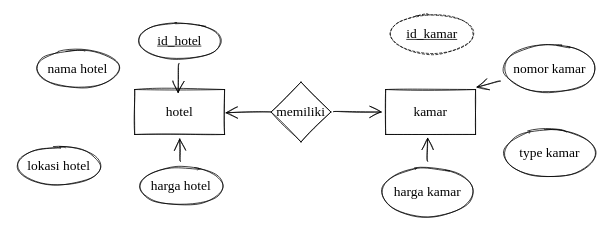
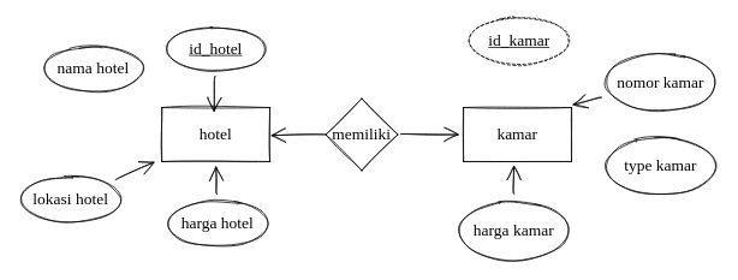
  <mxCell id="0" />
  <mxCell id="1" parent="0" />
  <mxCell id="2" value="hotel" style="whiteSpace=wrap;html=1;sketch=1;hachureGap=4;pointerEvents=0;fontFamily=Architects Daughter;fontSource=https%3A%2F%2Ffonts.googleapis.com%2Fcss%3Ffamily%3DArchitects%2BDaughter;fontSize=18;" parent="1" vertex="1"><mxGeometry x="179" y="119" width="120" height="60" as="geometry" /></mxCell>
  <mxCell id="3" value="memiliki" style="rhombus;whiteSpace=wrap;html=1;sketch=1;hachureGap=4;pointerEvents=0;fontFamily=Architects Daughter;fontSource=https%3A%2F%2Ffonts.googleapis.com%2Fcss%3Ffamily%3DArchitects%2BDaughter;fontSize=18;" parent="1" vertex="1"><mxGeometry x="361" y="109" width="80" height="80" as="geometry" /></mxCell>
  <mxCell id="4" value="kamar" style="whiteSpace=wrap;html=1;sketch=1;hachureGap=4;pointerEvents=0;fontFamily=Architects Daughter;fontSource=https%3A%2F%2Ffonts.googleapis.com%2Fcss%3Ffamily%3DArchitects%2BDaughter;fontSize=18;" parent="1" vertex="1"><mxGeometry x="514" y="119" width="120" height="60" as="geometry" /></mxCell>
  <mxCell id="5" value="" style="edgeStyle=none;curved=1;rounded=0;sketch=1;hachureGap=4;orthogonalLoop=1;jettySize=auto;html=1;fontFamily=Architects Daughter;fontSource=https%3A%2F%2Ffonts.googleapis.com%2Fcss%3Ffamily%3DArchitects%2BDaughter;fontSize=18;endArrow=open;startSize=14;endSize=14;sourcePerimeterSpacing=8;targetPerimeterSpacing=8;" parent="1" edge="1"><mxGeometry relative="1" as="geometry"><mxPoint x="238.096" y="83.997" as="sourcePoint" /><mxPoint x="237" y="124" as="targetPoint" /></mxGeometry></mxCell>
  <mxCell id="6" value="&lt;u&gt;id_hotel&lt;/u&gt;" style="ellipse;whiteSpace=wrap;html=1;sketch=1;hachureGap=4;pointerEvents=0;fontFamily=Architects Daughter;fontSource=https%3A%2F%2Ffonts.googleapis.com%2Fcss%3Ffamily%3DArchitects%2BDaughter;fontSize=18;" parent="1" vertex="1"><mxGeometry x="181" y="29" width="116" height="50" as="geometry" /></mxCell>
  <mxCell id="7" value="" style="edgeStyle=none;orthogonalLoop=1;jettySize=auto;html=1;fontFamily=Architects Daughter;fontSource=https%3A%2F%2Ffonts.googleapis.com%2Fcss%3Ffamily%3DArchitects%2BDaughter;fontSize=18;endArrow=open;startSize=14;endSize=14;sourcePerimeterSpacing=8;targetPerimeterSpacing=8;rounded=0;sketch=1;hachureGap=4;curved=1;" parent="1" edge="1"><mxGeometry width="120" relative="1" as="geometry"><mxPoint x="444" y="148.5" as="sourcePoint" /><mxPoint x="509" y="149" as="targetPoint" /><Array as="points" /></mxGeometry></mxCell>
  <mxCell id="8" value="" style="edgeStyle=none;orthogonalLoop=1;jettySize=auto;html=1;fontFamily=Architects Daughter;fontSource=https%3A%2F%2Ffonts.googleapis.com%2Fcss%3Ffamily%3DArchitects%2BDaughter;fontSize=18;endArrow=open;startSize=14;endSize=14;sourcePerimeterSpacing=8;targetPerimeterSpacing=8;rounded=0;sketch=1;hachureGap=4;curved=1;" parent="1" edge="1"><mxGeometry width="120" relative="1" as="geometry"><mxPoint x="360" y="149" as="sourcePoint" /><mxPoint x="300" y="150" as="targetPoint" /><Array as="points" /></mxGeometry></mxCell>
- <mxCell id="9" value="nama hotel" style="ellipse;whiteSpace=wrap;html=1;sketch=1;hachureGap=4;pointerEvents=0;fontFamily=Architects Daughter;fontSource=https%3A%2F%2Ffonts.googleapis.com%2Fcss%3Ffamily%3DArchitects%2BDaughter;fontSize=18;" parent="1" vertex="1"><mxGeometry x="45" y="66" width="116" height="50" as="geometry" /></mxCell>
+ <mxCell id="9" value="nama hotel" style="ellipse;whiteSpace=wrap;html=1;sketch=1;hachureGap=4;pointerEvents=0;fontFamily=Architects Daughter;fontSource=https%3A%2F%2Ffonts.googleapis.com%2Fcss%3Ffamily%3DArchitects%2BDaughter;fontSize=18;" parent="1" vertex="1"><mxGeometry x="45" y="51" width="116" height="50" as="geometry" /></mxCell>
  <mxCell id="10" value="&lt;u&gt;id_kamar&lt;/u&gt;" style="ellipse;whiteSpace=wrap;html=1;sketch=1;hachureGap=4;pointerEvents=0;fontFamily=Architects Daughter;fontSource=https%3A%2F%2Ffonts.googleapis.com%2Fcss%3Ffamily%3DArchitects%2BDaughter;fontSize=18;dashed=1;" parent="1" vertex="1"><mxGeometry x="518" y="20" width="116" height="50" as="geometry" /></mxCell>
  <mxCell id="11" value="" style="edgeStyle=none;curved=1;rounded=0;sketch=1;hachureGap=4;orthogonalLoop=1;jettySize=auto;html=1;fontFamily=Architects Daughter;fontSource=https%3A%2F%2Ffonts.googleapis.com%2Fcss%3Ffamily%3DArchitects%2BDaughter;fontSize=18;endArrow=open;startSize=14;endSize=14;sourcePerimeterSpacing=8;targetPerimeterSpacing=8;" parent="1" source="12" edge="1"><mxGeometry relative="1" as="geometry"><mxPoint x="635" y="116" as="targetPoint" /></mxGeometry></mxCell>
  <mxCell id="12" value="nomor kamar" style="ellipse;whiteSpace=wrap;html=1;sketch=1;hachureGap=4;pointerEvents=0;fontFamily=Architects Daughter;fontSource=https%3A%2F%2Ffonts.googleapis.com%2Fcss%3Ffamily%3DArchitects%2BDaughter;fontSize=18;" parent="1" vertex="1"><mxGeometry x="669" y="58" width="128" height="66" as="geometry" /></mxCell>
- <mxCell id="13" value="type kamar" style="ellipse;whiteSpace=wrap;html=1;sketch=1;hachureGap=4;pointerEvents=0;fontFamily=Architects Daughter;fontSource=https%3A%2F%2Ffonts.googleapis.com%2Fcss%3Ffamily%3DArchitects%2BDaughter;fontSize=18;" parent="1" vertex="1"><mxGeometry x="669" y="171" width="128" height="66" as="geometry" /></mxCell>
+ <mxCell id="13" value="type kamar" style="ellipse;whiteSpace=wrap;html=1;sketch=1;hachureGap=4;pointerEvents=0;fontFamily=Architects Daughter;fontSource=https%3A%2F%2Ffonts.googleapis.com%2Fcss%3Ffamily%3DArchitects%2BDaughter;fontSize=18;" parent="1" vertex="1"><mxGeometry x="669" y="151" width="128" height="66" as="geometry" /></mxCell>
  <mxCell id="14" value="" style="edgeStyle=none;curved=1;rounded=0;sketch=1;hachureGap=4;orthogonalLoop=1;jettySize=auto;html=1;fontFamily=Architects Daughter;fontSource=https%3A%2F%2Ffonts.googleapis.com%2Fcss%3Ffamily%3DArchitects%2BDaughter;fontSize=18;endArrow=open;startSize=14;endSize=14;sourcePerimeterSpacing=8;targetPerimeterSpacing=8;" parent="1" source="15" edge="1"><mxGeometry relative="1" as="geometry"><mxPoint x="570" y="183" as="targetPoint" /></mxGeometry></mxCell>
  <mxCell id="15" value="harga kamar" style="ellipse;whiteSpace=wrap;html=1;sketch=1;hachureGap=4;pointerEvents=0;fontFamily=Architects Daughter;fontSource=https%3A%2F%2Ffonts.googleapis.com%2Fcss%3Ffamily%3DArchitects%2BDaughter;fontSize=18;" parent="1" vertex="1"><mxGeometry x="506" y="223" width="128" height="66" as="geometry" /></mxCell>
+ <mxCell id="16" value="" style="edgeStyle=none;curved=1;rounded=0;sketch=1;hachureGap=4;orthogonalLoop=1;jettySize=auto;html=1;fontFamily=Architects Daughter;fontSource=https%3A%2F%2Ffonts.googleapis.com%2Fcss%3Ffamily%3DArchitects%2BDaughter;fontSize=18;endArrow=open;startSize=14;endSize=14;sourcePerimeterSpacing=8;targetPerimeterSpacing=8;" parent="1" source="17" target="2" edge="1"><mxGeometry relative="1" as="geometry" /></mxCell>
  <mxCell id="17" value="lokasi hotel" style="ellipse;whiteSpace=wrap;html=1;sketch=1;hachureGap=4;pointerEvents=0;fontFamily=Architects Daughter;fontSource=https%3A%2F%2Ffonts.googleapis.com%2Fcss%3Ffamily%3DArchitects%2BDaughter;fontSize=18;" parent="1" vertex="1"><mxGeometry x="20" y="196" width="116" height="50" as="geometry" /></mxCell>
  <mxCell id="18" value="" style="edgeStyle=none;curved=1;rounded=0;sketch=1;hachureGap=4;orthogonalLoop=1;jettySize=auto;html=1;fontFamily=Architects Daughter;fontSource=https%3A%2F%2Ffonts.googleapis.com%2Fcss%3Ffamily%3DArchitects%2BDaughter;fontSize=18;endArrow=open;startSize=14;endSize=14;sourcePerimeterSpacing=8;targetPerimeterSpacing=8;" parent="1" source="19" edge="1"><mxGeometry relative="1" as="geometry"><mxPoint x="239" y="184" as="targetPoint" /></mxGeometry></mxCell>
  <mxCell id="19" value="harga hotel" style="ellipse;whiteSpace=wrap;html=1;sketch=1;hachureGap=4;pointerEvents=0;fontFamily=Architects Daughter;fontSource=https%3A%2F%2Ffonts.googleapis.com%2Fcss%3Ffamily%3DArchitects%2BDaughter;fontSize=18;" parent="1" vertex="1"><mxGeometry x="183" y="223" width="116" height="50" as="geometry" /></mxCell>
